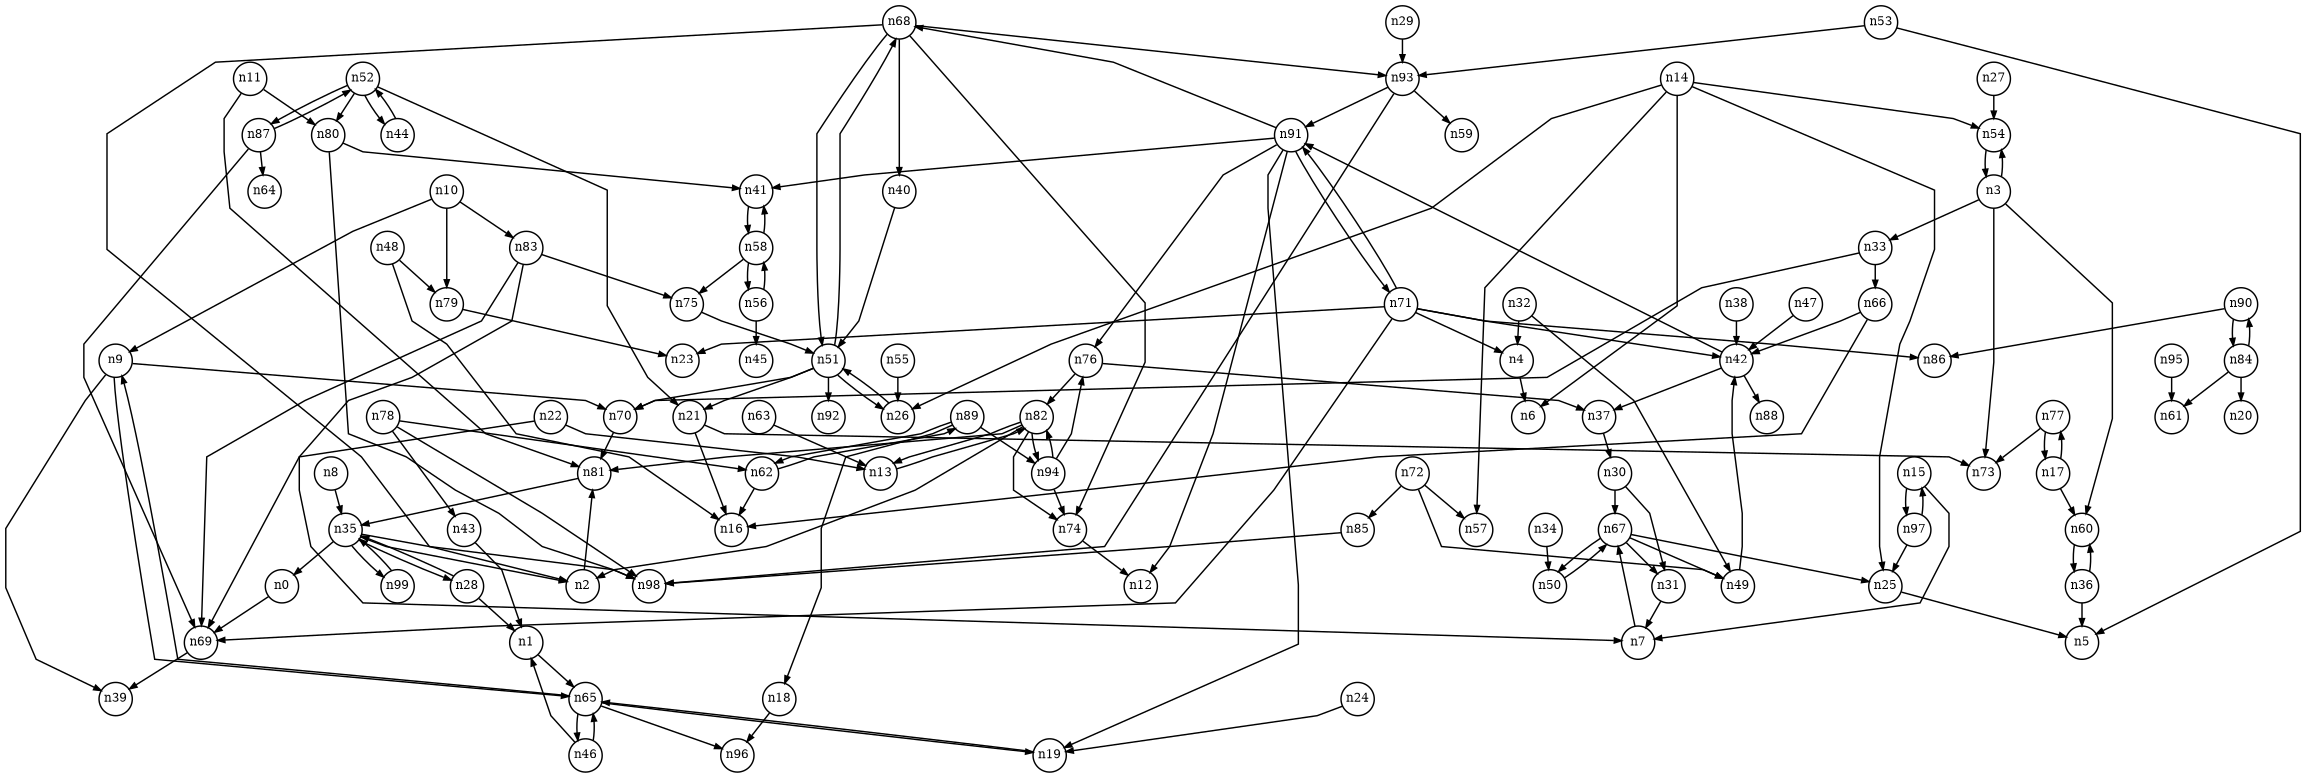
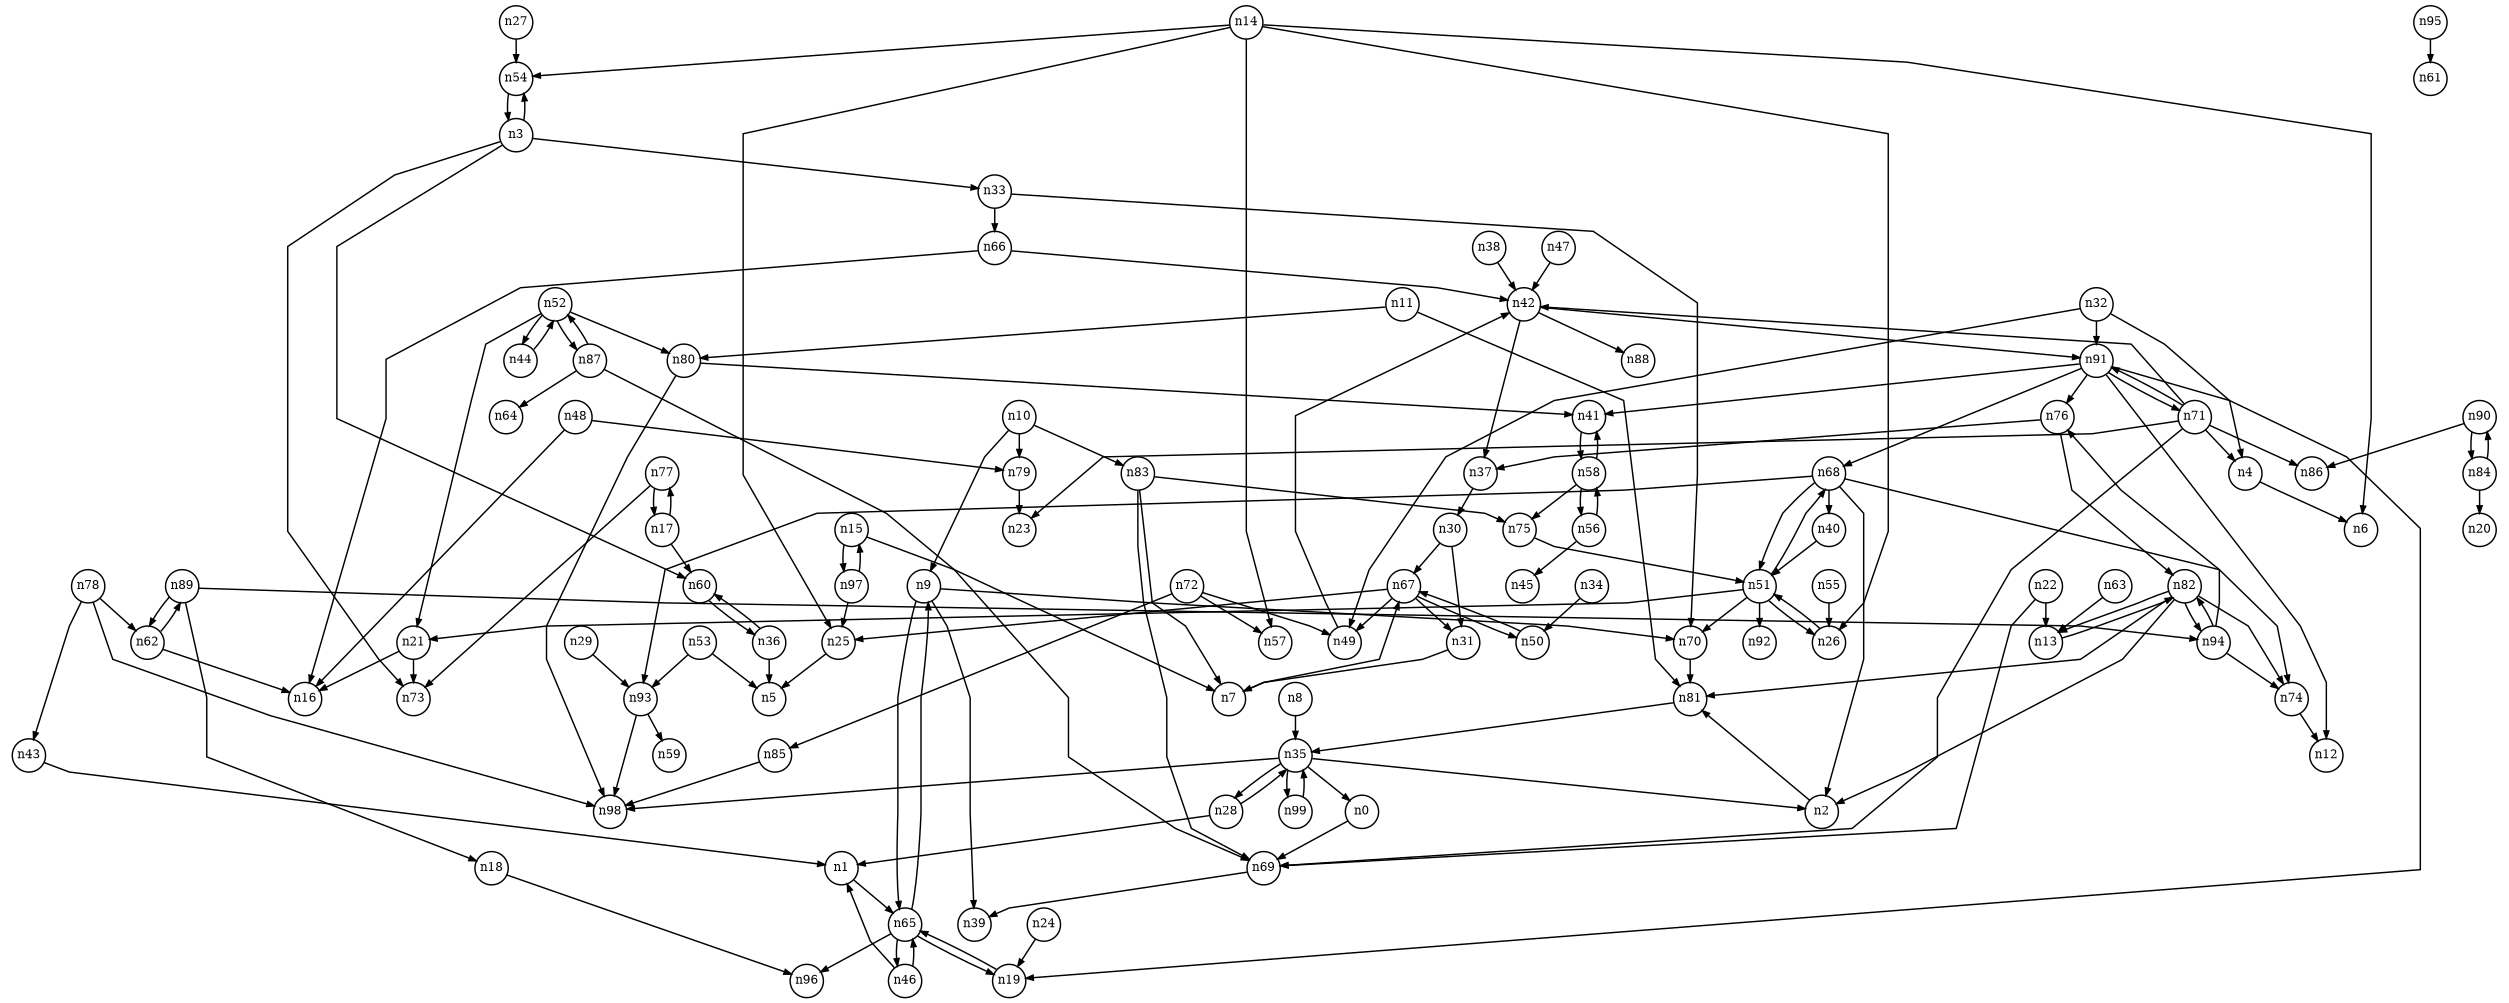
  digraph {
    fontsize=8
    nodesep=0.22
    nodesize=0.32
    ranksep=0.22
    splines=polyline
    node [fixedsize=shape fontsize=8 shape=circle]
    edge [arrowsize=0.5]
    n69 [width=0.32]
    n39 [width=0.32]
    n0 [width=0.32]
    n81 [width=0.32]
    n35 [width=0.32]
    n2 [width=0.32]
    n98 [width=0.32]
    n99 [width=0.32]
    n28 [width=0.32]
    n1 [width=0.32]
    n33 [width=0.32]
    n66 [width=0.32]
    n70 [width=0.32]
    n16 [width=0.32]
    n42 [width=0.32]
    n91 [width=0.32]
    n37 [width=0.32]
    n88 [width=0.32]
    n3 [width=0.32]
    n54 [width=0.32]
    n60 [width=0.32]
    n73 [width=0.32]
    n36 [width=0.32]
    n5 [width=0.32]
    n4 [width=0.32]
    n6 [width=0.32]
    n65 [width=0.32]
    n8 [width=0.32]
    n9 [width=0.32]
    n96 [width=0.32]
    n19 [width=0.32]
    n46 [width=0.32]
    n10 [width=0.32]
    n79 [width=0.32]
    n83 [width=0.32]
    n23 [width=0.32]
    n7 [width=0.32]
    n75 [width=0.32]
    n67 [width=0.32]
    n51 [width=0.32]
    n25 [width=0.32]
    n31 [width=0.32]
    n49 [width=0.32]
    n50 [width=0.32]
    n26 [width=0.32]
    n21 [width=0.32]
    n68 [width=0.32]
    n92 [width=0.32]
    n80 [width=0.32]
    n41 [width=0.32]
    n58 [width=0.32]
    n56 [width=0.32]
    n11 [width=0.32]
    n14 [width=0.32]
    n57 [width=0.32]
    n74 [width=0.32]
    n93 [width=0.32]
    n40 [width=0.32]
    n15 [width=0.32]
    n97 [width=0.32]
    n17 [width=0.32]
    n77 [width=0.32]
    n18 [width=0.32]
    n13 [width=0.32]
    n82 [width=0.32]
    n94 [width=0.32]
    n12 [width=0.32]
    n76 [width=0.32]
    n22 [width=0.32]
    n24 [width=0.32]
    n27 [width=0.32]
    n59 [width=0.32]
    n71 [width=0.32]
    n86 [width=0.32]
    n29 [width=0.32]
    n30 [width=0.32]
    n32 [width=0.32]
    n34 [width=0.32]
    n38 [width=0.32]
    n43 [width=0.32]
    n47 [width=0.32]
    n48 [width=0.32]
    n52 [width=0.32]
    n44 [width=0.32]
    n87 [width=0.32]
    n64 [width=0.32]
    n53 [width=0.32]
    n55 [width=0.32]
    n45 [width=0.32]
    n62 [width=0.32]
    n89 [width=0.32]
    n78 [width=0.32]
    n63 [width=0.32]
    n72 [width=0.32]
    n85 [width=0.32]
    n84 [width=0.32]
    n20 [width=0.32]
    n61 [width=0.32]
    n90 [width=0.32]
    n95 [width=0.32]
    n69 -> n39
    n0 -> n69
    n81 -> n35
    n35 -> n0
    n35 -> n2
    n35 -> n98
    n35 -> n99
    n35 -> n28
    n2 -> n81
    n99 -> n35
    n28 -> n35
    n28 -> n1
    n1 -> n65
    n33 -> n66
    n33 -> n70
    n66 -> n16
    n66 -> n42
    n70 -> n81
    n42 -> n91
    n42 -> n37
    n42 -> n88
    n91 -> n19
    n91 -> n68
    n91 -> n41
    n91 -> n12
    n91 -> n76
    n91 -> n71
    n37 -> n30
    n3 -> n33
    n3 -> n54
    n3 -> n60
    n3 -> n73
    n54 -> n3
    n60 -> n36
    n36 -> n60
    n36 -> n5
    n4 -> n6
    n65 -> n9
    n65 -> n96
    n65 -> n19
    n65 -> n46
    n8 -> n35
    n9 -> n39
    n9 -> n70
    n9 -> n65
    n19 -> n65
    n46 -> n1
    n46 -> n65
    n10 -> n9
    n10 -> n79
    n10 -> n83
    n79 -> n23
    n83 -> n69
    n83 -> n7
    n83 -> n75
    n7 -> n67
    n75 -> n51
    n67 -> n25
    n67 -> n31
    n67 -> n49
    n67 -> n50
    n51 -> n70
    n51 -> n26
    n51 -> n21
    n51 -> n68
    n51 -> n92
    n25 -> n5
    n31 -> n7
    n49 -> n42
    n50 -> n67
    n26 -> n51
    n21 -> n16
    n21 -> n73
    n68 -> n2
    n68 -> n51
    n68 -> n74
    n68 -> n93
    n68 -> n40
    n80 -> n98
    n80 -> n41
    n41 -> n58
    n58 -> n75
    n58 -> n41
    n58 -> n56
    n56 -> n58
    n56 -> n45
    n11 -> n81
    n11 -> n80
    n14 -> n54
    n14 -> n6
    n14 -> n25
    n14 -> n26
    n14 -> n57
    n74 -> n12
    n93 -> n98
-   n93 -> n91
+   n32 -> n91
    n93 -> n59
    n40 -> n51
    n15 -> n7
    n15 -> n97
    n97 -> n25
    n97 -> n15
    n17 -> n60
    n17 -> n77
    n77 -> n73
    n77 -> n17
    n18 -> n96
    n13 -> n82
    n82 -> n81
    n82 -> n2
    n82 -> n74
    n82 -> n13
    n82 -> n94
    n94 -> n74
    n94 -> n82
    n94 -> n76
    n76 -> n37
    n76 -> n82
    n22 -> n69
    n22 -> n13
    n24 -> n19
    n27 -> n54
    n71 -> n69
    n71 -> n42
    n71 -> n91
    n71 -> n4
    n71 -> n23
    n71 -> n86
    n29 -> n93
    n30 -> n67
    n30 -> n31
    n32 -> n4
    n32 -> n49
    n34 -> n50
    n38 -> n42
    n43 -> n1
    n47 -> n42
    n48 -> n16
    n48 -> n79
    n52 -> n21
    n52 -> n80
    n52 -> n44
    n52 -> n87
    n44 -> n52
    n87 -> n69
    n87 -> n52
    n87 -> n64
    n53 -> n5
    n53 -> n93
    n55 -> n26
    n62 -> n16
    n62 -> n89
    n89 -> n18
    n89 -> n94
    n89 -> n62
    n78 -> n98
    n78 -> n43
    n78 -> n62
    n63 -> n13
    n72 -> n49
    n72 -> n57
    n72 -> n85
    n85 -> n98
    n84 -> n20
-   n84 -> n61
    n84 -> n90
    n90 -> n86
    n90 -> n84
    n95 -> n61
  }
